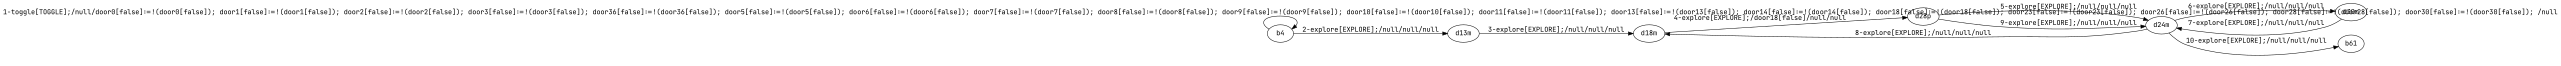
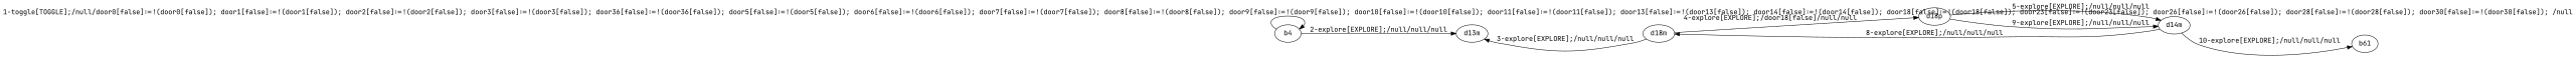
  digraph {
    fontname="JetBrains Mono"
    rankdir=LR
    node [fontname="JetBrains Mono"]
    edge [fontname="JetBrains Mono"]
    n1 [label=b4]
    d13m
    d18m
-   d18p [label=d28p]
-   d24m
-   d30m
+   d18p
+   d24m [label=d14m]
    n7 [label=b61]
    n1 -> n1 [label="1-toggle[TOGGLE];/null/door0[false]:=!(door0[false]); door1[false]:=!(door1[false]); door2[false]:=!(door2[false]); door3[false]:=!(door3[false]); door36[false]:=!(door36[false]); door5[false]:=!(door5[false]); door6[false]:=!(door6[false]); door7[false]:=!(door7[false]); door8[false]:=!(door8[false]); door9[false]:=!(door9[false]); door10[false]:=!(door10[false]); door11[false]:=!(door11[false]); door13[false]:=!(door13[false]); door14[false]:=!(door14[false]); door18[false]:=!(door18[false]); door23[false]:=!(door23[false]); door26[false]:=!(door26[false]); door28[false]:=!(door28[false]); door30[false]:=!(door30[false]); /null"]
    n1 -> d13m [label="2-explore[EXPLORE];/null/null/null"]
-   d13m -> d18m [label="3-explore[EXPLORE];/null/null/null"]
+   d18m -> d13m [label="3-explore[EXPLORE];/null/null/null"]
    d18m -> d18p [label="4-explore[EXPLORE];/door18[false]/null/null"]
    d18p -> d24m [label="5-explore[EXPLORE];/null/null/null"]
    d18p -> d24m [label="9-explore[EXPLORE];/null/null/null"]
    d24m -> d18m [label="8-explore[EXPLORE];/null/null/null"]
-   d24m -> d30m [label="6-explore[EXPLORE];/null/null/null"]
    d24m -> n7 [label="10-explore[EXPLORE];/null/null/null"]
-   d30m -> d24m [label="7-explore[EXPLORE];/null/null/null"]
  }
